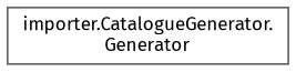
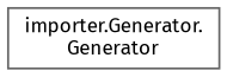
  digraph {
    rankdir=LR
    fontname="Fira Sans"
-   n1 [color=grey40 fillcolor=white fontname="Fira Sans" fontsize=10 height=0.2 label="importer.CatalogueGenerator.\lGenerator" shape=box style=filled width=0.4]
+   n1 [color=grey40 fillcolor=white fontname="Fira Sans" fontsize=10 height=0.2 label="importer.Generator.\lGenerator" shape=box style=filled width=0.4]
  }
